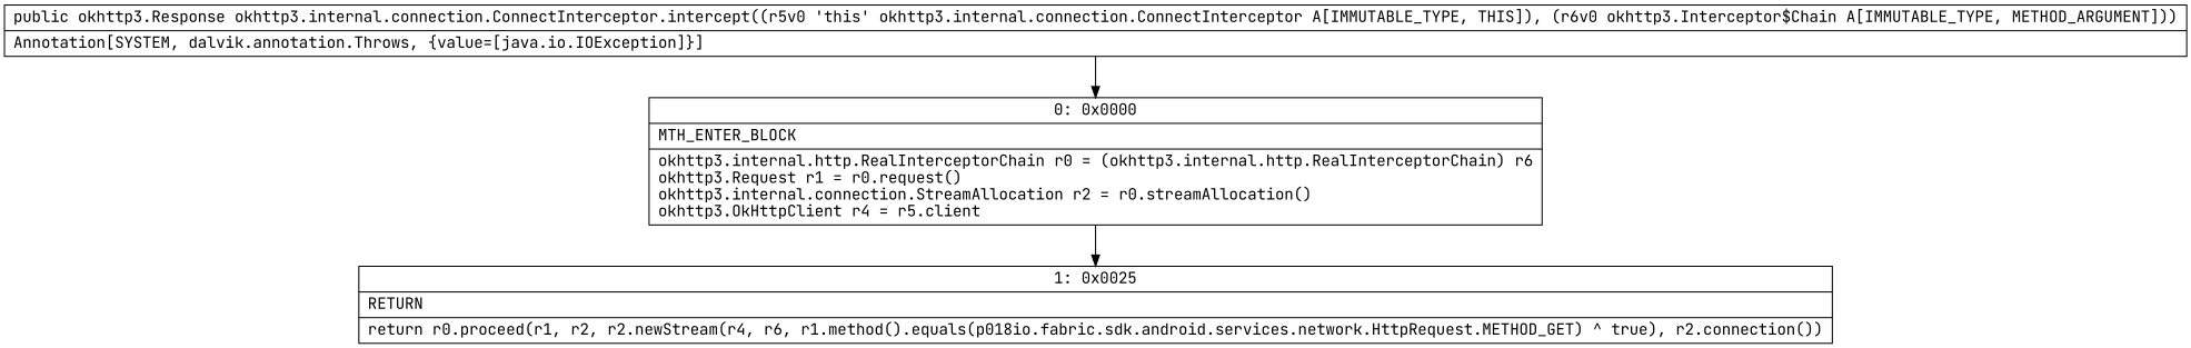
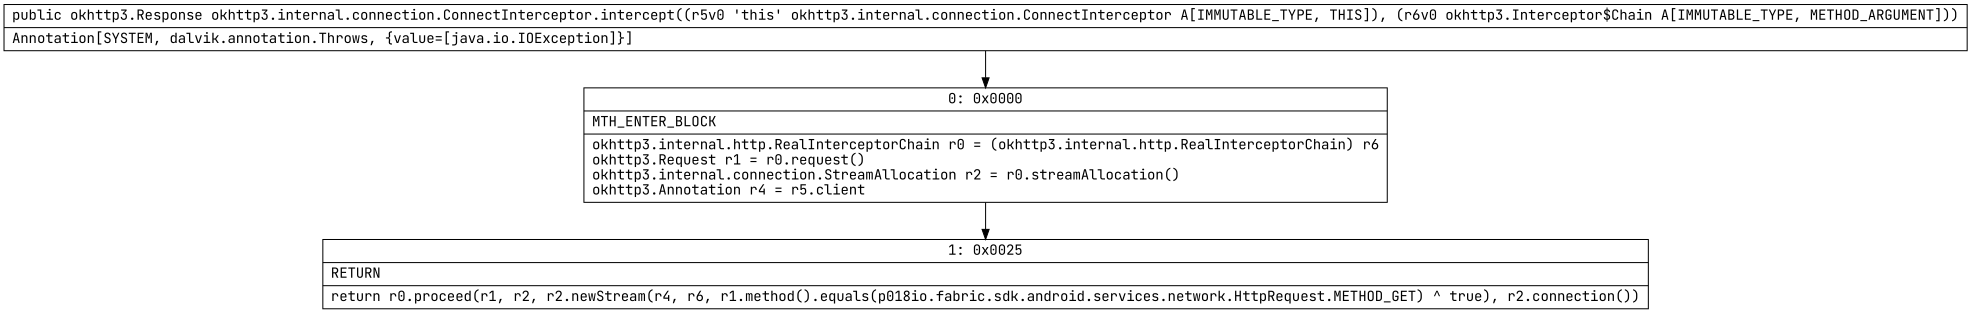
  digraph {
    fontname="JetBrains Mono"
    node [shape=record fontname="JetBrains Mono"]
    edge [fontname="JetBrains Mono"]
-   n1 [label="{0\:\ 0x0000|MTH_ENTER_BLOCK\l|okhttp3.internal.http.RealInterceptorChain r0 = (okhttp3.internal.http.RealInterceptorChain) r6\lokhttp3.Request r1 = r0.request()\lokhttp3.internal.connection.StreamAllocation r2 = r0.streamAllocation()\lokhttp3.OkHttpClient r4 = r5.client\l}"]
+   n1 [label="{0\:\ 0x0000|MTH_ENTER_BLOCK\l|okhttp3.internal.http.RealInterceptorChain r0 = (okhttp3.internal.http.RealInterceptorChain) r6\lokhttp3.Request r1 = r0.request()\lokhttp3.internal.connection.StreamAllocation r2 = r0.streamAllocation()\lokhttp3.Annotation r4 = r5.client\l}"]
    n2 [label="{1\:\ 0x0025|RETURN\l|return r0.proceed(r1, r2, r2.newStream(r4, r6, r1.method().equals(p018io.fabric.sdk.android.services.network.HttpRequest.METHOD_GET) ^ true), r2.connection())\l}"]
    n3 [label="{public okhttp3.Response okhttp3.internal.connection.ConnectInterceptor.intercept((r5v0 'this' okhttp3.internal.connection.ConnectInterceptor A[IMMUTABLE_TYPE, THIS]), (r6v0 okhttp3.Interceptor$Chain A[IMMUTABLE_TYPE, METHOD_ARGUMENT]))  | Annotation[SYSTEM, dalvik.annotation.Throws, \{value=[java.io.IOException]\}]\l}"]
    n1 -> n2
    n3 -> n1
  }
